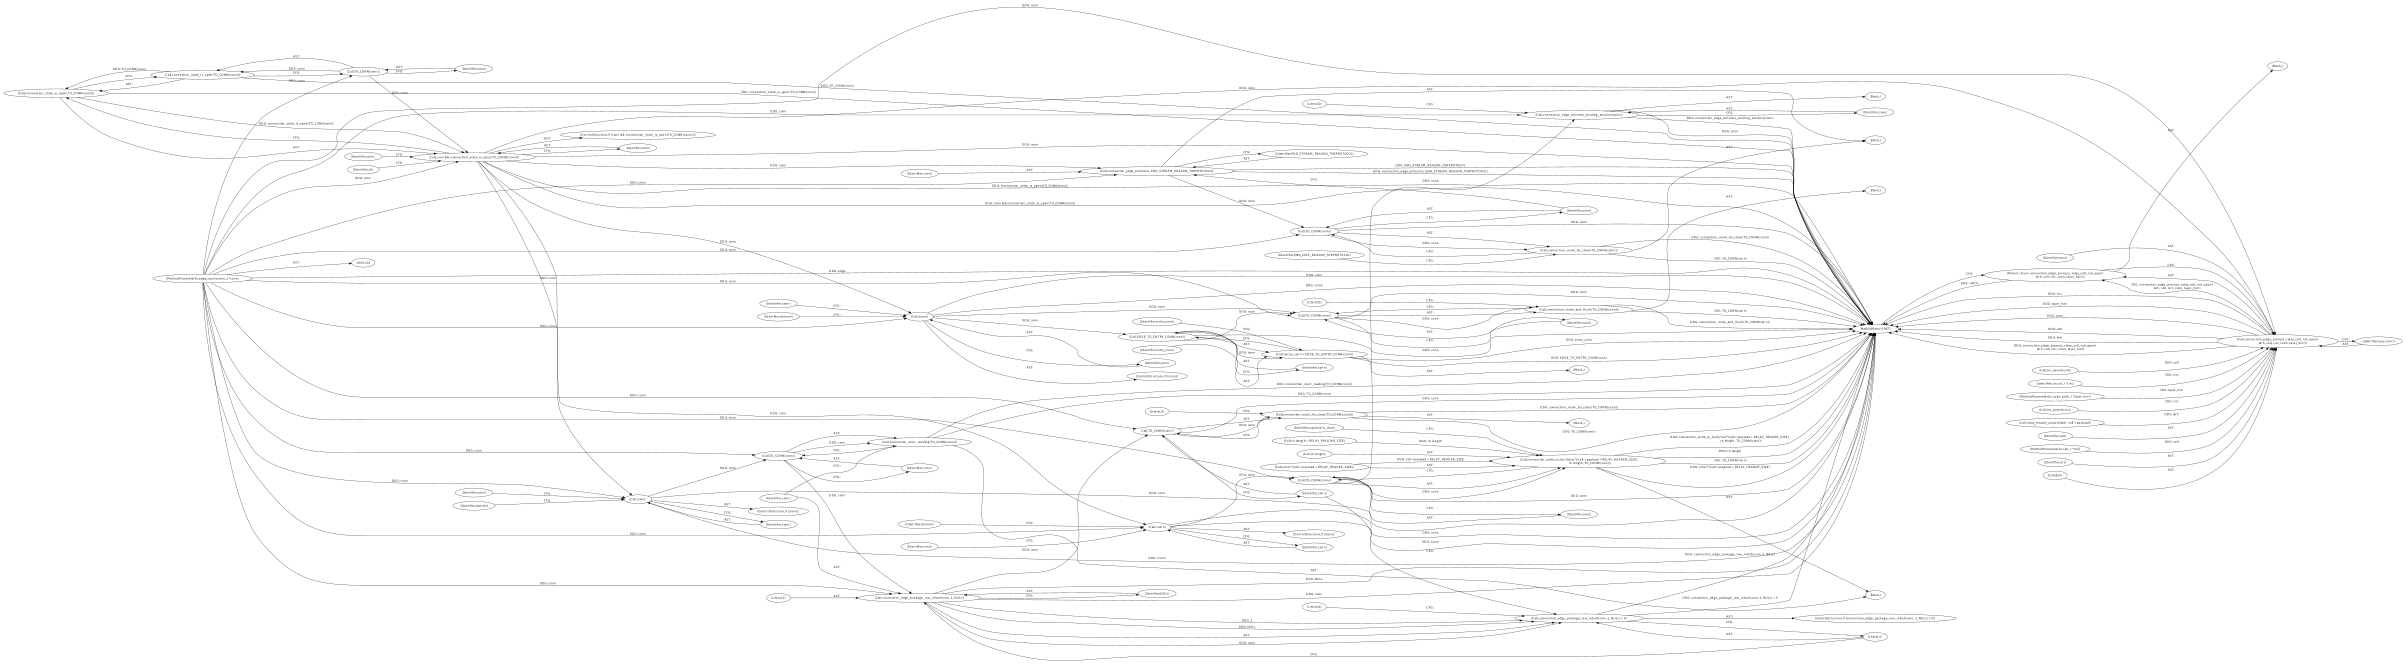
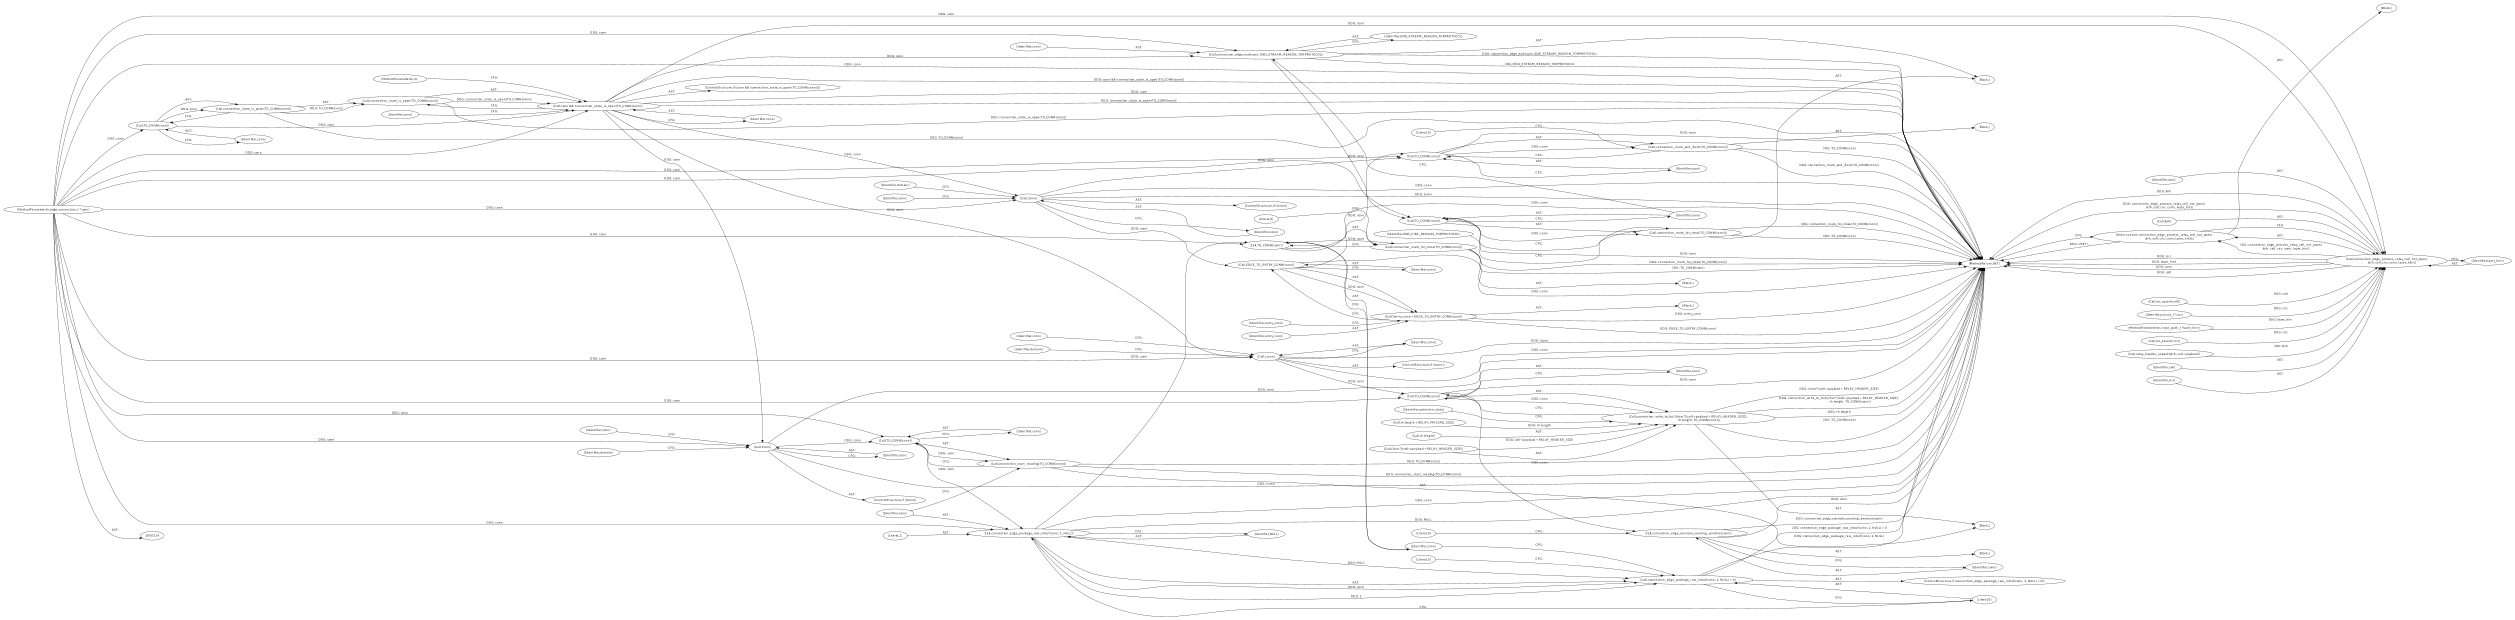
  digraph {
    fontname="IBM Plex Sans"
    rankdir=LR
    node [fontname="IBM Plex Sans"]
    edge [fontname="IBM Plex Sans"]
    n1 [label="(Call,!connection_state_is_open(TO_CONN(conn)))"]
    n2 [label="(Call,connection_state_is_open(TO_CONN(conn)))"]
    n3 [label="(Call,conn && !connection_state_is_open(TO_CONN(conn)))"]
    n4 [label="(MethodReturn,RET)"]
    n5 [label="(Call,TO_CONN(conn))"]
    n6 [label="(Call,connection_edge_process_relay_cell_not_open(\n               &rh, cell, circ, conn, layer_hint))"]
    n7 [label="(Call,connection_edge_end(conn, END_STREAM_REASON_TORPROTOCOL))"]
    n8 [label="(Call,!conn)"]
    n9 [label="(Call,!conn)"]
    n10 [label="(Call,!conn)"]
    n11 [label="(ControlStructure,if (conn && !connection_state_is_open(TO_CONN(conn))))"]
    n12 [label="(Identifier,conn)"]
    n13 [label="(Return,return connection_edge_process_relay_cell_not_open(\n               &rh, cell, circ, conn, layer_hint);)"]
    n14 [label="(Identifier,conn)"]
    n15 [label="(MethodParameterIn,edge_connection_t *conn)"]
    n16 [label="(Call,TO_CONN(conn))"]
    n17 [label="(Call,TO_CONN(conn))"]
    n18 [label="(Call,connection_edge_consider_sending_sendme(conn))"]
    n19 [label="(Call,TO_CONN(conn))"]
    n20 [label="(Call,TO_CONN(conn))"]
    n21 [label="(Call,connection_edge_package_raw_inbuf(conn, 1, NULL))"]
    n22 [label="(Call,TO_CONN(conn))"]
    1000114
    n24 [label="(Identifier,layer_hint)"]
    n25 [label="(Identifier,END_STREAM_REASON_TORPROTOCOL)"]
    n26 [label="(Block,)"]
    n27 [label="(Call,connection_mark_for_close(TO_CONN(conn)))"]
    n28 [label="(Identifier,conn)"]
    n29 [label="(ControlStructure,if (!conn))"]
    n30 [label="(Identifier,conn)"]
    n31 [label="(Call,connection_write_to_buf((char*)(cell->payload + RELAY_HEADER_SIZE),\n                              rh.length, TO_CONN(conn)))"]
    n32 [label="(Identifier,conn)"]
    n33 [label="(Block,)"]
    n34 [label="(Identifier,conn)"]
    n35 [label="(Call,EDGE_TO_ENTRY_CONN(conn))"]
    n36 [label="(Identifier,conn)"]
    n37 [label="(ControlStructure,if (!conn))"]
    n38 [label="(Call,*entry_conn = EDGE_TO_ENTRY_CONN(conn))"]
    n39 [label="(Identifier,conn)"]
    n40 [label="(Call,connection_mark_and_flush(TO_CONN(conn)))"]
    n41 [label="(Identifier,conn)"]
    n42 [label="(Identifier,conn)"]
    n43 [label="(ControlStructure,if (!conn))"]
    n44 [label="(Call,connection_start_reading(TO_CONN(conn)))"]
    n45 [label="(Identifier,conn)"]
    n46 [label="(Call,connection_edge_package_raw_inbuf(conn, 1, NULL) < 0)"]
    n47 [label="(Identifier,NULL)"]
    n48 [label="(Call,connection_mark_for_close(TO_CONN(conn)))"]
    n49 [label="(Identifier,conn)"]
    n50 [label="(Block,)"]
    n51 [label="(Block,)"]
    n52 [label="(Block,)"]
    n53 [label="(Block,)"]
    n54 [label="(Literal,0)"]
    n55 [label="(ControlStructure,if (connection_edge_package_raw_inbuf(conn, 1, NULL) < 0))"]
    n56 [label="(Block,)"]
    n57 [label="(Literal,0)"]
    n58 [label="(Call,tor_assert(cell))"]
    n59 [label="(Identifier,circuit_t *circ)"]
    n60 [label="(MethodParameterIn,crypt_path_t *layer_hint)"]
    n61 [label="(Call,tor_assert(circ))"]
    n62 [label="(Identifier,conn)"]
    n63 [label="(Identifier,entry_conn)"]
    n64 [label="(Call,rh.length > RELAY_PAYLOAD_SIZE)"]
    n65 [label="(Identifier,conn)"]
    n66 [label="(Literal,0)"]
    n67 [label="(Call,rh.length)"]
    n68 [label="(Call,relay_header_unpack(&rh, cell->payload))"]
    n69 [label="(Identifier,entry_conn)"]
-   n70 [label="(Identifier,rh)"]
+   n70 [label="(MethodParameterIn,rh)"]
    n71 [label="(Identifier,domain)"]
    n72 [label="(Identifier,conn)"]
    n73 [label="(Identifier,cell)"]
-   n74 [label="(MethodParameterIn,cell_t *cell)"]
    n75 [label="(Literal,0)"]
    n76 [label="(Identifier,END_CIRC_REASON_TORPROTOCOL)"]
    n77 [label="(Literal,1)"]
    n78 [label="(Identifier,domain)"]
    n79 [label="(Identifier,conn)"]
    n80 [label="(Call,(char*)(cell->payload + RELAY_HEADER_SIZE))"]
    n81 [label="(Identifier,optimistic_data)"]
    n82 [label="(Identifier,domain)"]
    n83 [label="(Literal,0)"]
    n84 [label="(Identifier,circ)"]
    n85 [label="(Identifier,conn)"]
    n86 [label="(Identifier,conn)"]
    n87 [label="(Call,&rh)"]
    n88 [label="(Identifier,conn)"]
-   n1 -> n2 [label="CFG: "]
    n1 -> n3 [label="AST: "]
    n1 -> n3 [label="DDG: connection_state_is_open(TO_CONN(conn))"]
    n1 -> n4 [label="DDG: connection_state_is_open(TO_CONN(conn))"]
    n2 -> n1 [label="AST: "]
    n2 -> n1 [label="DDG: TO_CONN(conn)"]
    n2 -> n4 [label="DDG: TO_CONN(conn)"]
    n2 -> n5 [label="CFG: "]
    n3 -> n1 [label="CFG: "]
    n3 -> n4 [label="DDG: conn"]
    n3 -> n4 [label="DDG: !connection_state_is_open(TO_CONN(conn))"]
    n3 -> n4 [label="DDG: conn && !connection_state_is_open(TO_CONN(conn))"]
    n3 -> n6 [label="DDG: conn"]
    n3 -> n7 [label="DDG: conn"]
    n3 -> n8 [label="DDG: conn"]
    n3 -> n9 [label="DDG: conn"]
    n3 -> n10 [label="DDG: conn"]
    n3 -> n11 [label="AST: "]
    n3 -> n12 [label="CFG: "]
    n4 -> n13 [label="CFG: "]
    n5 -> n2 [label="AST: "]
    n5 -> n2 [label="DDG: conn"]
    n5 -> n3 [label="DDG: conn"]
    n5 -> n14 [label="CFG: "]
    n6 -> n4 [label="DDG: circ"]
    n6 -> n4 [label="DDG: layer_hint"]
    n6 -> n4 [label="DDG: conn"]
    n6 -> n4 [label="DDG: cell"]
    n6 -> n4 [label="DDG: &rh"]
    n6 -> n4 [label="DDG: connection_edge_process_relay_cell_not_open(\n               &rh, cell, circ, conn, layer_hint)"]
    n6 -> n13 [label="AST: "]
    n6 -> n13 [label="DDG: connection_edge_process_relay_cell_not_open(\n               &rh, cell, circ, conn, layer_hint)"]
    n6 -> n24 [label="CFG: "]
    n7 -> n4 [label="DDG: END_STREAM_REASON_TORPROTOCOL"]
    n7 -> n4 [label="DDG: connection_edge_end(conn, END_STREAM_REASON_TORPROTOCOL)"]
    n7 -> n16 [label="DDG: conn"]
    n7 -> n25 [label="CFG: "]
    n7 -> n26 [label="AST: "]
    n8 -> n4 [label="DDG: !conn"]
    n8 -> n4 [label="DDG: conn"]
    n8 -> n17 [label="DDG: conn"]
    n8 -> n29 [label="AST: "]
    n8 -> n30 [label="CFG: "]
    n9 -> n4 [label="DDG: conn"]
    n9 -> n4 [label="DDG: !conn"]
    n9 -> n19 [label="DDG: conn"]
    n9 -> n35 [label="DDG: conn"]
    n9 -> n36 [label="CFG: "]
    n9 -> n37 [label="AST: "]
    n10 -> n4 [label="DDG: conn"]
    n10 -> n4 [label="DDG: !conn"]
    n10 -> n20 [label="DDG: conn"]
    n10 -> n42 [label="CFG: "]
    n10 -> n43 [label="AST: "]
    n12 -> n3 [label="AST: "]
    n13 -> n4 [label="DDG: <RET>"]
    n13 -> n6 [label="CFG: "]
    n13 -> n50 [label="AST: "]
    n14 -> n5 [label="AST: "]
    n15 -> n3 [label="DDG: conn"]
-   n15 -> n4 [label="DDG: edge"]
+   n15 -> n4 [label="DDG: conn"]
    n15 -> n5 [label="DDG: conn"]
    n15 -> n6 [label="DDG: conn"]
    n15 -> n7 [label="DDG: conn"]
    n15 -> n8 [label="DDG: conn"]
    n15 -> n9 [label="DDG: conn"]
    n15 -> n10 [label="DDG: conn"]
    n15 -> n16 [label="DDG: conn"]
    n15 -> n17 [label="DDG: conn"]
-   n15 -> n18 [label="DDG: conn"]
    n15 -> n19 [label="DDG: conn"]
    n15 -> n20 [label="DDG: conn"]
    n15 -> n21 [label="DDG: conn"]
    n15 -> n22 [label="DDG: conn"]
    n15 -> 1000114 [label="AST: "]
    n16 -> n4 [label="DDG: conn"]
    n16 -> n27 [label="AST: "]
    n16 -> n27 [label="DDG: conn"]
    n16 -> n28 [label="CFG: "]
    n17 -> n4 [label="DDG: conn"]
    n17 -> n18 [label="DDG: conn"]
    n17 -> n31 [label="AST: "]
    n17 -> n31 [label="DDG: conn"]
    n17 -> n32 [label="CFG: "]
    n18 -> n4 [label="DDG: conn"]
    n18 -> n4 [label="DDG: connection_edge_consider_sending_sendme(conn)"]
    n18 -> n33 [label="AST: "]
    n18 -> n34 [label="CFG: "]
    n19 -> n4 [label="DDG: conn"]
    n19 -> n40 [label="AST: "]
    n19 -> n40 [label="DDG: conn"]
    n19 -> n41 [label="CFG: "]
    n20 -> n21 [label="DDG: conn"]
    n20 -> n44 [label="AST: "]
    n20 -> n44 [label="DDG: conn"]
    n20 -> n45 [label="CFG: "]
    n21 -> n4 [label="DDG: conn"]
    n21 -> n4 [label="DDG: NULL"]
    n21 -> n22 [label="DDG: conn"]
    n21 -> n46 [label="AST: "]
    n21 -> n46 [label="DDG: conn"]
    n21 -> n46 [label="DDG: 1"]
    n21 -> n46 [label="DDG: NULL"]
    n21 -> n47 [label="CFG: "]
    n22 -> n4 [label="DDG: conn"]
    n22 -> n48 [label="AST: "]
    n22 -> n48 [label="DDG: conn"]
    n22 -> n49 [label="CFG: "]
    n24 -> n6 [label="AST: "]
    n25 -> n7 [label="AST: "]
    n27 -> n4 [label="DDG: connection_mark_for_close(TO_CONN(conn))"]
    n27 -> n4 [label="DDG: TO_CONN(conn)"]
    n27 -> n16 [label="CFG: "]
    n27 -> n26 [label="AST: "]
    n28 -> n7 [label="CFG: "]
    n28 -> n16 [label="AST: "]
    n30 -> n8 [label="AST: "]
    n31 -> n4 [label="DDG: connection_write_to_buf((char*)(cell->payload + RELAY_HEADER_SIZE),\n                              rh.length, TO_CONN(conn))"]
    n31 -> n4 [label="DDG: rh.length"]
    n31 -> n4 [label="DDG: TO_CONN(conn)"]
    n31 -> n4 [label="DDG: (char*)(cell->payload + RELAY_HEADER_SIZE)"]
    n31 -> n17 [label="CFG: "]
    n31 -> n51 [label="AST: "]
    n32 -> n17 [label="AST: "]
    n34 -> n18 [label="AST: "]
    n35 -> n4 [label="DDG: conn"]
    n35 -> n19 [label="DDG: conn"]
    n35 -> n38 [label="AST: "]
    n35 -> n38 [label="DDG: conn"]
    n35 -> n39 [label="CFG: "]
    n36 -> n9 [label="AST: "]
    n38 -> n4 [label="DDG: EDGE_TO_ENTRY_CONN(conn)"]
    n38 -> n4 [label="DDG: entry_conn"]
    n38 -> n35 [label="CFG: "]
    n38 -> n52 [label="AST: "]
    n39 -> n35 [label="AST: "]
    n40 -> n4 [label="DDG: TO_CONN(conn)"]
    n40 -> n4 [label="DDG: connection_mark_and_flush(TO_CONN(conn))"]
    n40 -> n19 [label="CFG: "]
    n40 -> n53 [label="AST: "]
    n41 -> n19 [label="AST: "]
    n42 -> n10 [label="AST: "]
    n44 -> n4 [label="DDG: TO_CONN(conn)"]
    n44 -> n4 [label="DDG: connection_start_reading(TO_CONN(conn))"]
    n44 -> n20 [label="CFG: "]
    n44 -> n51 [label="AST: "]
    n45 -> n20 [label="AST: "]
    n46 -> n4 [label="DDG: connection_edge_package_raw_inbuf(conn, 1, NULL)"]
    n46 -> n4 [label="DDG: connection_edge_package_raw_inbuf(conn, 1, NULL) < 0"]
    n46 -> n54 [label="CFG: "]
    n46 -> n55 [label="AST: "]
    n47 -> n21 [label="AST: "]
    n48 -> n4 [label="DDG: connection_mark_for_close(TO_CONN(conn))"]
    n48 -> n4 [label="DDG: TO_CONN(conn)"]
    n48 -> n22 [label="CFG: "]
    n48 -> n56 [label="AST: "]
    n49 -> n22 [label="AST: "]
    n49 -> n46 [label="CFG: "]
    n54 -> n21 [label="CFG: "]
    n54 -> n46 [label="AST: "]
    n57 -> n18 [label="CFG: "]
    n58 -> n6 [label="DDG: cell"]
    n59 -> n6 [label="DDG: circ"]
    n60 -> n6 [label="DDG: layer_hint"]
    n61 -> n6 [label="DDG: circ"]
    n62 -> n10 [label="CFG: "]
    n63 -> n38 [label="AST: "]
    n64 -> n31 [label="DDG: rh.length"]
    n65 -> n3 [label="CFG: "]
    n66 -> n48 [label="CFG: "]
    n67 -> n31 [label="AST: "]
    n68 -> n6 [label="DDG: &rh"]
    n69 -> n38 [label="CFG: "]
    n70 -> n3 [label="CFG: "]
    n71 -> n9 [label="CFG: "]
    n72 -> n7 [label="AST: "]
    n73 -> n6 [label="AST: "]
-   n74 -> n6 [label="DDG: cell"]
    n75 -> n46 [label="CFG: "]
    n76 -> n27 [label="CFG: "]
    n77 -> n21 [label="AST: "]
    n78 -> n8 [label="CFG: "]
    n79 -> n21 [label="AST: "]
    n79 -> n44 [label="CFG: "]
    n80 -> n31 [label="AST: "]
    n80 -> n31 [label="DDG: cell->payload + RELAY_HEADER_SIZE"]
    n81 -> n31 [label="CFG: "]
    n82 -> n10 [label="CFG: "]
    n83 -> n40 [label="CFG: "]
    n84 -> n6 [label="AST: "]
    n85 -> n8 [label="CFG: "]
    n86 -> n9 [label="CFG: "]
    n87 -> n6 [label="AST: "]
    n88 -> n6 [label="AST: "]
  }
